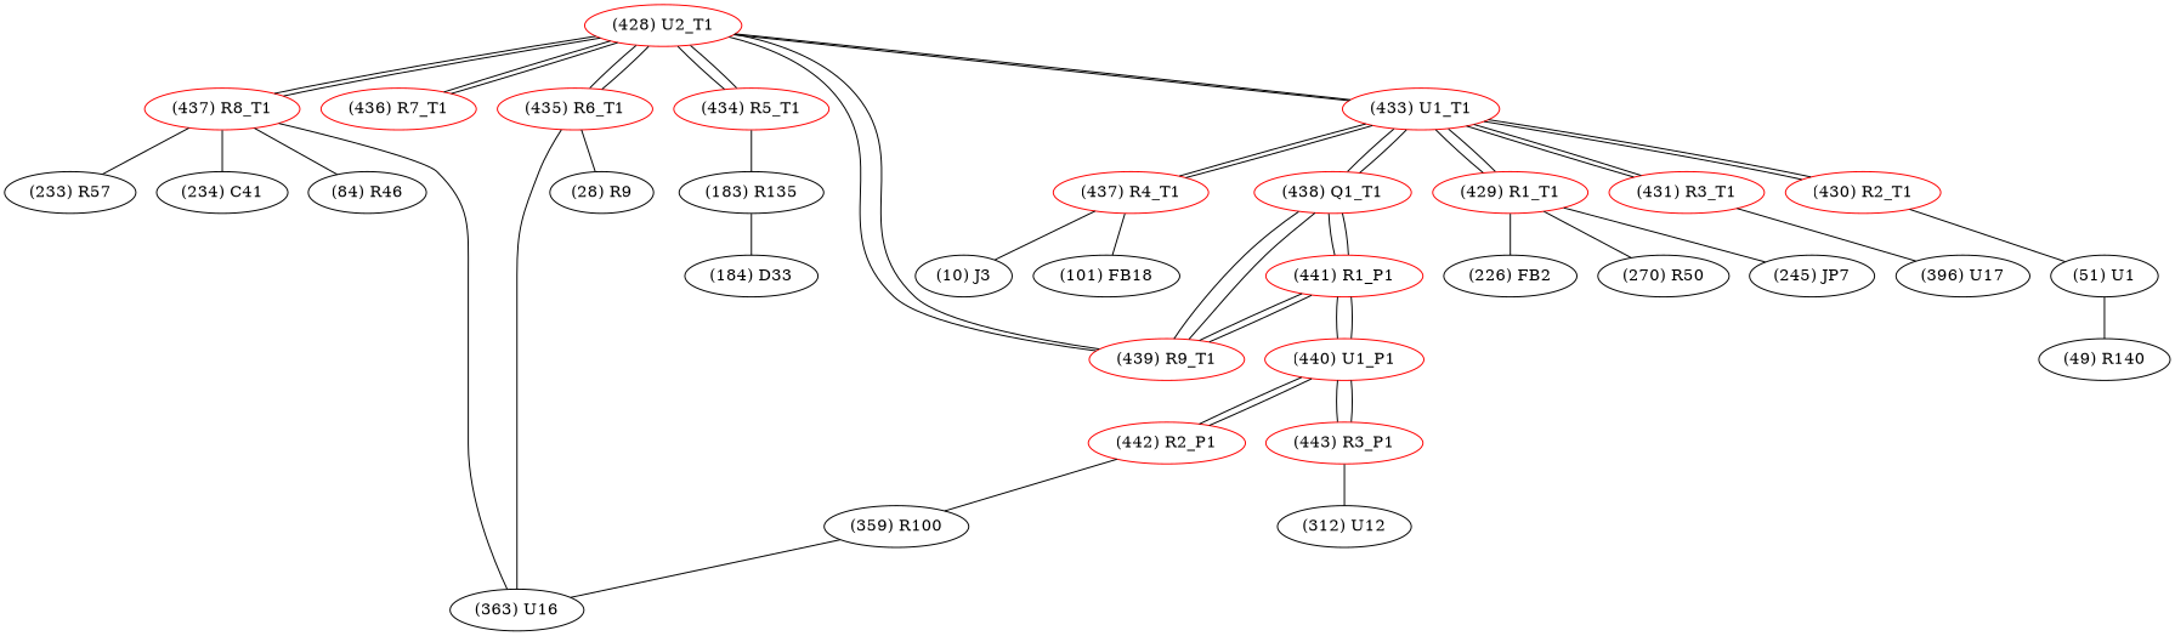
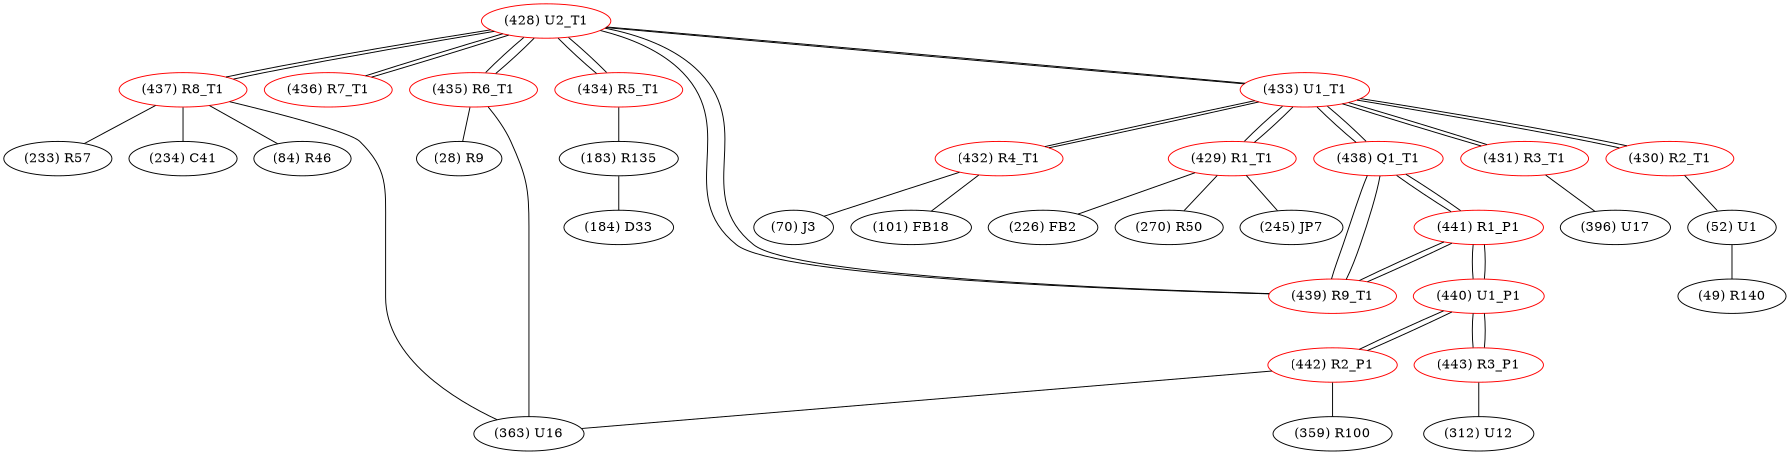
  graph {
    n1 [color=red label="(428) U2_T1"]
    n2 [color=red label="(437) R8_T1"]
    n3 [color=red label="(436) R7_T1"]
    n4 [color=red label="(435) R6_T1"]
    n5 [color=red label="(434) R5_T1"]
    n6 [color=red label="(433) U1_T1"]
    n7 [color=red label="(439) R9_T1"]
    n8 [label="(363) U16"]
    n9 [label="(233) R57"]
    n10 [label="(234) C41"]
    n11 [label="(84) R46"]
    n12 [label="(28) R9"]
    n13 [label="(183) R135"]
    n14 [color=red label="(429) R1_T1"]
    n15 [color=red label="(430) R2_T1"]
    n16 [color=red label="(431) R3_T1"]
-   n17 [color=red label="(437) R4_T1"]
+   n17 [color=red label="(432) R4_T1"]
    n18 [color=red label="(438) Q1_T1"]
    n19 [color=red label="(441) R1_P1"]
    n20 [label="(184) D33"]
    n21 [label="(245) JP7"]
    n22 [label="(226) FB2"]
    n23 [label="(270) R50"]
-   n24 [label="(51) U1"]
+   n24 [label="(52) U1"]
    n25 [label="(396) U17"]
-   n26 [label="(10) J3"]
+   n26 [label="(70) J3"]
    n27 [label="(101) FB18"]
    n28 [color=red label="(440) U1_P1"]
    n29 [label="(49) R140"]
    n30 [color=red label="(443) R3_P1"]
    n31 [color=red label="(442) R2_P1"]
    n32 [label="(312) U12"]
    n33 [label="(359) R100"]
    n1 -- n2
    n1 -- n3
    n1 -- n4
    n1 -- n5
    n1 -- n6
    n1 -- n7
    n2 -- n1
    n2 -- n8
    n2 -- n9
    n2 -- n10
    n2 -- n11
    n3 -- n1
    n4 -- n1
    n4 -- n8
    n4 -- n12
    n5 -- n1
    n5 -- n13
    n6 -- n1
    n6 -- n14
    n6 -- n15
    n6 -- n16
    n6 -- n17
    n6 -- n18
    n7 -- n1
    n7 -- n18
    n7 -- n19
    n13 -- n20
    n14 -- n6
    n14 -- n21
    n14 -- n22
    n14 -- n23
    n15 -- n6
    n15 -- n24
    n16 -- n6
    n16 -- n25
    n17 -- n6
    n17 -- n26
    n17 -- n27
    n18 -- n6
    n18 -- n7
    n18 -- n19
    n19 -- n7
    n19 -- n18
    n19 -- n28
    n24 -- n29
    n28 -- n19
    n28 -- n30
    n28 -- n31
    n30 -- n28
    n30 -- n32
-   n33 -- n8
+   n31 -- n8
    n31 -- n28
    n31 -- n33
  }
